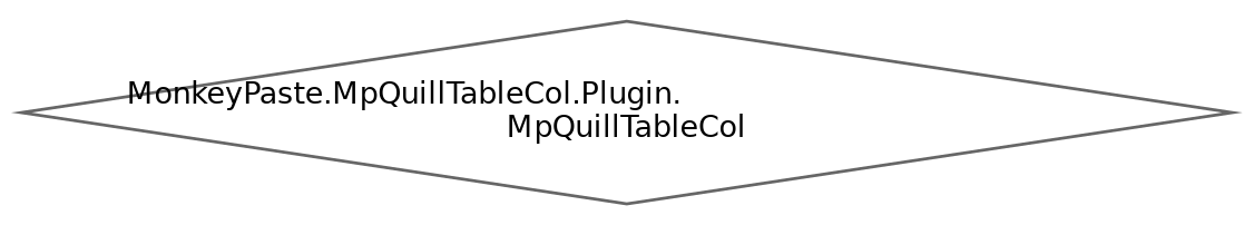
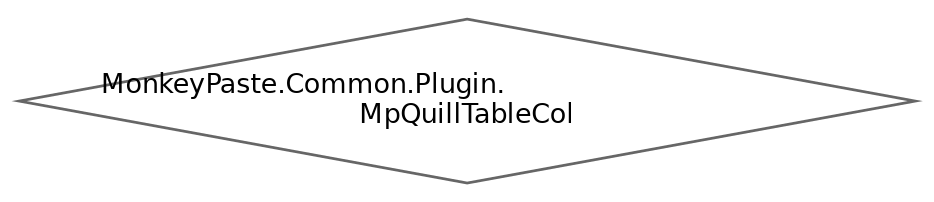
  digraph {
    rankdir=LR
-   n1 [color=grey40 fillcolor=white fontname=Helvetica fontsize=10 height=0.2 label="MonkeyPaste.MpQuillTableCol.Plugin.\lMpQuillTableCol" shape=diamond style=filled width=0.4]
+   n1 [color=grey40 fillcolor=white fontname=Helvetica fontsize=10 height=0.2 label="MonkeyPaste.Common.Plugin.\lMpQuillTableCol" shape=diamond style=filled width=0.4]
  }
